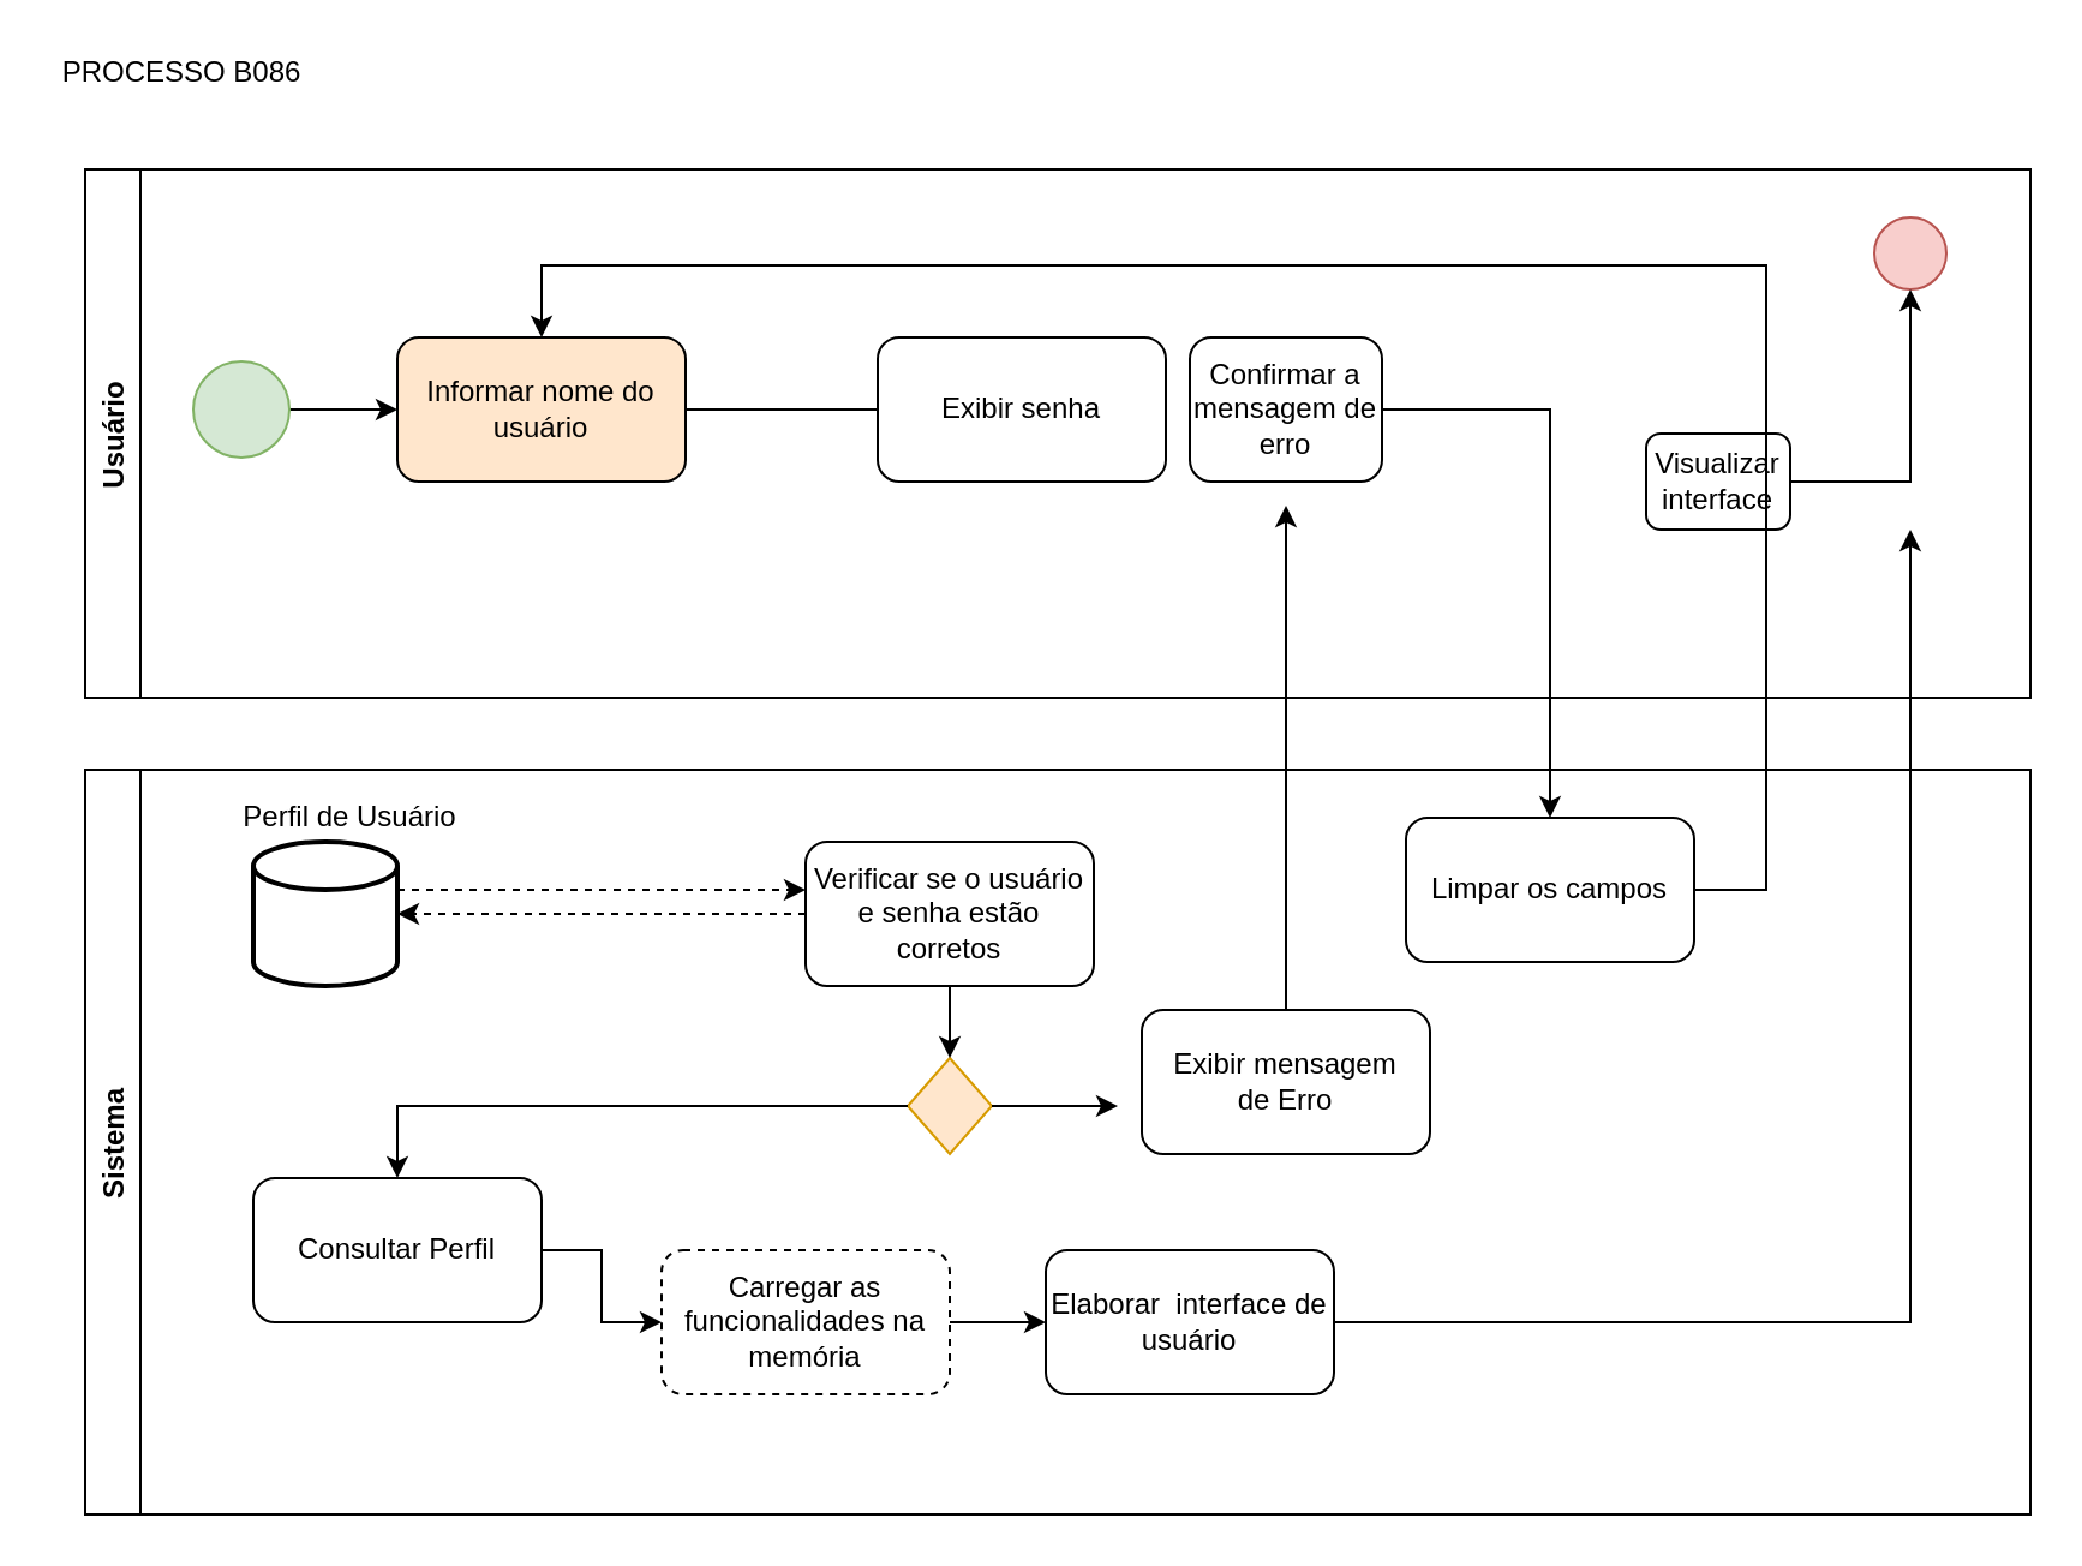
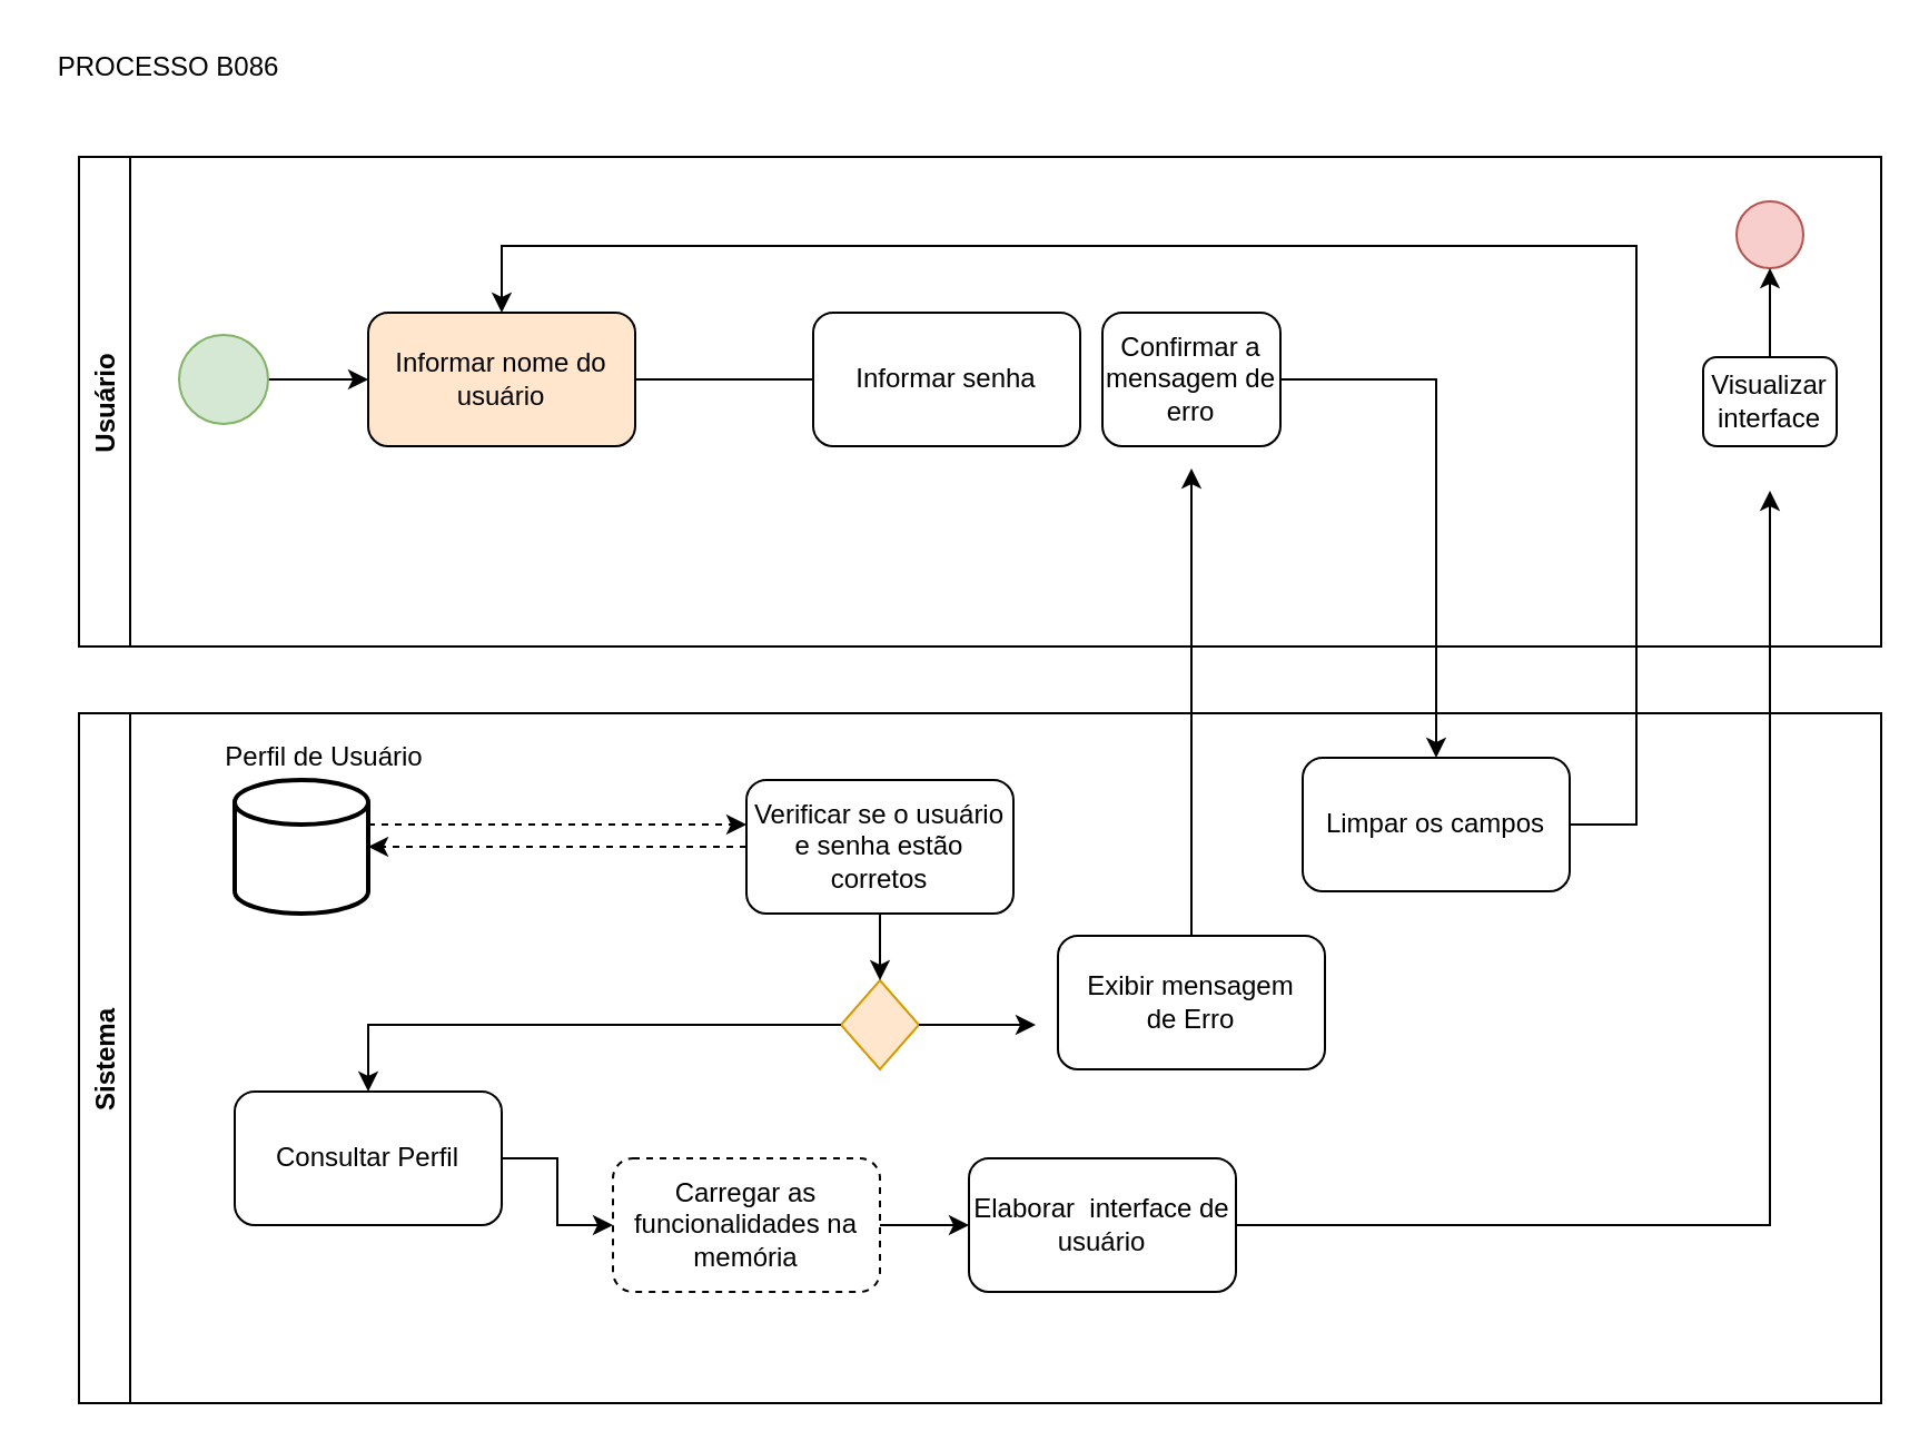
  <mxCell id="0" />
  <mxCell id="1" parent="0" />
  <mxCell id="2" value="Usuário" style="swimlane;horizontal=0;" vertex="1" parent="1"><mxGeometry x="35" y="70" width="810" height="220" as="geometry" /></mxCell>
  <mxCell id="3" value="" style="edgeStyle=orthogonalEdgeStyle;rounded=0;orthogonalLoop=1;jettySize=auto;html=1;" edge="1" parent="2" source="4" target="6"><mxGeometry relative="1" as="geometry" /></mxCell>
  <mxCell id="4" value="" style="ellipse;whiteSpace=wrap;html=1;fillColor=#d5e8d4;strokeColor=#82b366;" vertex="1" parent="2"><mxGeometry x="45" y="80" width="40" height="40" as="geometry" /></mxCell>
  <mxCell id="5" value="" style="edgeStyle=orthogonalEdgeStyle;rounded=0;orthogonalLoop=1;jettySize=auto;html=1;endArrow=none;" edge="1" parent="2" source="6" target="7"><mxGeometry relative="1" as="geometry" /></mxCell>
  <mxCell id="6" value="Informar nome do usuário" style="rounded=1;whiteSpace=wrap;html=1;fillColor=#ffe6cc;" vertex="1" parent="2"><mxGeometry x="130" y="70" width="120" height="60" as="geometry" /></mxCell>
- <mxCell id="7" value="Exibir senha" style="rounded=1;whiteSpace=wrap;html=1;" vertex="1" parent="2"><mxGeometry x="330" y="70" width="120" height="60" as="geometry" /></mxCell>
+ <mxCell id="7" value="Informar senha" style="rounded=1;whiteSpace=wrap;html=1;" vertex="1" parent="2"><mxGeometry x="330" y="70" width="120" height="60" as="geometry" /></mxCell>
  <mxCell id="8" value="Confirmar a mensagem de erro" style="rounded=1;whiteSpace=wrap;html=1;" vertex="1" parent="2"><mxGeometry x="460" y="70" width="80" height="60" as="geometry" /></mxCell>
- <mxCell id="9" value="Visualizar interface" style="rounded=1;whiteSpace=wrap;html=1;" vertex="1" parent="2"><mxGeometry x="650" y="110" width="60" height="40" as="geometry" /></mxCell>
+ <mxCell id="9" value="Visualizar interface" style="rounded=1;whiteSpace=wrap;html=1;" vertex="1" parent="2"><mxGeometry x="730" y="90" width="60" height="40" as="geometry" /></mxCell>
  <mxCell id="10" value="" style="ellipse;whiteSpace=wrap;html=1;aspect=fixed;fillColor=#f8cecc;strokeColor=#b85450;" vertex="1" parent="2"><mxGeometry x="745" y="20" width="30" height="30" as="geometry" /></mxCell>
  <mxCell id="11" style="edgeStyle=orthogonalEdgeStyle;rounded=0;jumpStyle=line;orthogonalLoop=1;jettySize=auto;html=1;endArrow=classic;endFill=1;" edge="1" parent="2" source="9" target="10"><mxGeometry relative="1" as="geometry"><mxPoint x="760" y="60" as="targetPoint" /></mxGeometry></mxCell>
  <mxCell id="12" value="Sistema" style="swimlane;horizontal=0;" vertex="1" parent="1"><mxGeometry x="35" y="320" width="810" height="310" as="geometry" /></mxCell>
  <mxCell id="13" value="" style="strokeWidth=2;html=1;shape=mxgraph.flowchart.database;whiteSpace=wrap;" vertex="1" parent="12"><mxGeometry x="70" y="30" width="60" height="60" as="geometry" /></mxCell>
  <mxCell id="14" style="edgeStyle=orthogonalEdgeStyle;rounded=0;orthogonalLoop=1;jettySize=auto;html=1;entryX=1;entryY=0.5;entryDx=0;entryDy=0;entryPerimeter=0;dashed=1;" edge="1" parent="12" source="15" target="13"><mxGeometry relative="1" as="geometry" /></mxCell>
  <mxCell id="15" value="Verificar se o usuário e senha estão corretos" style="rounded=1;whiteSpace=wrap;html=1;" vertex="1" parent="12"><mxGeometry x="300" y="30" width="120" height="60" as="geometry" /></mxCell>
  <mxCell id="16" value="Perfil de Usuário" style="text;html=1;align=center;verticalAlign=middle;resizable=0;points=[];autosize=1;strokeColor=none;fillColor=none;" vertex="1" parent="12"><mxGeometry x="60" y="10" width="100" height="20" as="geometry" /></mxCell>
  <mxCell id="17" style="edgeStyle=orthogonalEdgeStyle;rounded=0;orthogonalLoop=1;jettySize=auto;html=1;dashed=1;" edge="1" parent="12" source="13" target="15"><mxGeometry relative="1" as="geometry"><mxPoint x="290" y="50" as="targetPoint" /><Array as="points"><mxPoint x="230" y="50" /><mxPoint x="230" y="50" /></Array></mxGeometry></mxCell>
  <mxCell id="18" value="" style="rhombus;whiteSpace=wrap;html=1;fillColor=#ffe6cc;strokeColor=#d79b00;" vertex="1" parent="12"><mxGeometry x="342.5" y="120" width="35" height="40" as="geometry" /></mxCell>
  <mxCell id="19" value="Exibir mensagem&lt;br&gt;de&amp;nbsp;Erro" style="rounded=1;whiteSpace=wrap;html=1;" vertex="1" parent="12"><mxGeometry x="440" y="100" width="120" height="60" as="geometry" /></mxCell>
  <mxCell id="20" value="Limpar os campos" style="rounded=1;whiteSpace=wrap;html=1;" vertex="1" parent="12"><mxGeometry x="550" y="20" width="120" height="60" as="geometry" /></mxCell>
  <mxCell id="21" value="Consultar Perfil" style="rounded=1;whiteSpace=wrap;html=1;" vertex="1" parent="12"><mxGeometry x="70" y="170" width="120" height="60" as="geometry" /></mxCell>
  <mxCell id="22" style="edgeStyle=orthogonalEdgeStyle;rounded=0;jumpStyle=line;orthogonalLoop=1;jettySize=auto;html=1;endArrow=classic;endFill=1;" edge="1" parent="12" source="18" target="21"><mxGeometry relative="1" as="geometry"><mxPoint x="210" y="170" as="targetPoint" /></mxGeometry></mxCell>
  <mxCell id="23" value="Carregar as funcionalidades na memória" style="rounded=1;whiteSpace=wrap;html=1;dashed=1;" vertex="1" parent="12"><mxGeometry x="240" y="200" width="120" height="60" as="geometry" /></mxCell>
  <mxCell id="24" style="edgeStyle=orthogonalEdgeStyle;rounded=0;jumpStyle=line;orthogonalLoop=1;jettySize=auto;html=1;endArrow=classic;endFill=1;" edge="1" parent="12" source="21" target="23"><mxGeometry relative="1" as="geometry"><mxPoint x="240" y="200" as="targetPoint" /></mxGeometry></mxCell>
  <mxCell id="25" value="Elaborar&amp;nbsp; interface de usuário" style="rounded=1;whiteSpace=wrap;html=1;" vertex="1" parent="12"><mxGeometry x="400" y="200" width="120" height="60" as="geometry" /></mxCell>
  <mxCell id="26" style="edgeStyle=orthogonalEdgeStyle;rounded=0;jumpStyle=line;orthogonalLoop=1;jettySize=auto;html=1;endArrow=classic;endFill=1;" edge="1" parent="12" source="23" target="25"><mxGeometry relative="1" as="geometry"><mxPoint x="420" y="230" as="targetPoint" /></mxGeometry></mxCell>
  <mxCell id="27" value="PROCESSO B086" style="text;html=1;align=center;verticalAlign=middle;resizable=0;points=[];autosize=1;strokeColor=none;fillColor=none;" vertex="1" parent="1"><mxGeometry x="20" y="20" width="110" height="20" as="geometry" /></mxCell>
  <mxCell id="28" style="edgeStyle=orthogonalEdgeStyle;rounded=0;orthogonalLoop=1;jettySize=auto;html=1;" edge="1" parent="1" source="15"><mxGeometry relative="1" as="geometry"><mxPoint x="395" y="440" as="targetPoint" /></mxGeometry></mxCell>
  <mxCell id="29" style="edgeStyle=orthogonalEdgeStyle;rounded=0;orthogonalLoop=1;jettySize=auto;html=1;" edge="1" parent="1" source="18"><mxGeometry relative="1" as="geometry"><mxPoint x="465" y="460" as="targetPoint" /></mxGeometry></mxCell>
  <mxCell id="30" style="edgeStyle=orthogonalEdgeStyle;rounded=0;orthogonalLoop=1;jettySize=auto;html=1;" edge="1" parent="1" source="19"><mxGeometry relative="1" as="geometry"><mxPoint x="535" y="210" as="targetPoint" /></mxGeometry></mxCell>
  <mxCell id="31" value="" style="edgeStyle=orthogonalEdgeStyle;rounded=0;orthogonalLoop=1;jettySize=auto;html=1;" edge="1" parent="1" source="8" target="20"><mxGeometry relative="1" as="geometry" /></mxCell>
  <mxCell id="32" style="edgeStyle=orthogonalEdgeStyle;rounded=0;orthogonalLoop=1;jettySize=auto;html=1;endArrow=classic;endFill=1;jumpStyle=line;" edge="1" parent="1" source="20" target="6"><mxGeometry relative="1" as="geometry"><mxPoint x="231.825" y="110" as="targetPoint" /><Array as="points"><mxPoint x="735" y="370" /><mxPoint x="735" y="110" /><mxPoint x="225" y="110" /></Array></mxGeometry></mxCell>
  <mxCell id="33" style="edgeStyle=orthogonalEdgeStyle;rounded=0;jumpStyle=line;orthogonalLoop=1;jettySize=auto;html=1;endArrow=classic;endFill=1;" edge="1" parent="1" source="25"><mxGeometry relative="1" as="geometry"><mxPoint x="795" y="220" as="targetPoint" /><Array as="points"><mxPoint x="795" y="550" /><mxPoint x="795" y="250" /></Array></mxGeometry></mxCell>
